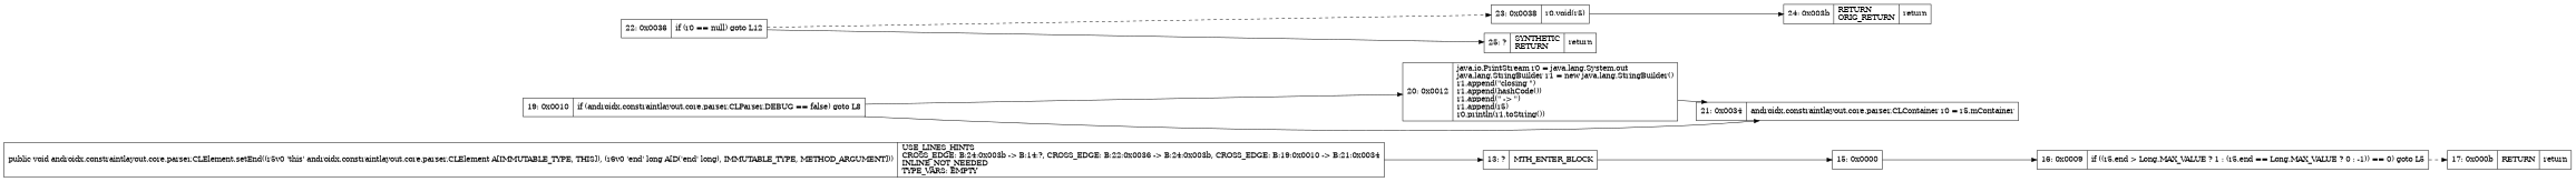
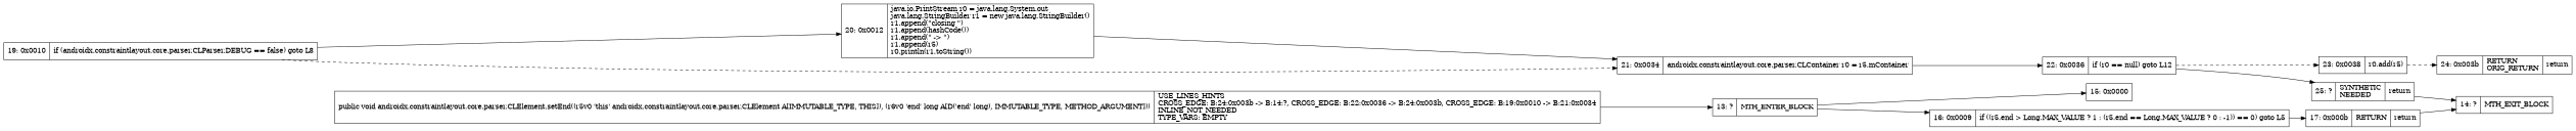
  digraph {
    rankdir=LR
    node [shape=record]
    n1 [label="{13\:\ ?|MTH_ENTER_BLOCK\l}"]
    n2 [label="{15\:\ 0x0000}"]
    n3 [label="{16\:\ 0x0009|if ((r5.end \> Long.MAX_VALUE ? 1 : (r5.end == Long.MAX_VALUE ? 0 : \-1)) == 0) goto L5\l}"]
    n4 [label="{17\:\ 0x000b|RETURN\l|return\l}"]
+   n5 [label="{14\:\ ?|MTH_EXIT_BLOCK\l}"]
    n6 [label="{19\:\ 0x0010|if (androidx.constraintlayout.core.parser.CLParser.DEBUG == false) goto L8\l}"]
    n7 [label="{20\:\ 0x0012|java.io.PrintStream r0 = java.lang.System.out\ljava.lang.StringBuilder r1 = new java.lang.StringBuilder()\lr1.append(\"closing \")\lr1.append(hashCode())\lr1.append(\" \-\> \")\lr1.append(r5)\lr0.println(r1.toString())\l}"]
    n8 [label="{21\:\ 0x0034|androidx.constraintlayout.core.parser.CLContainer r0 = r5.mContainer\l}"]
    n9 [label="{22\:\ 0x0036|if (r0 == null) goto L12\l}"]
-   n10 [label="{23\:\ 0x0038|r0.void(r5)\l}"]
-   n11 [label="{25\:\ ?|SYNTHETIC\lRETURN\l|return\l}"]
+   n10 [label="{23\:\ 0x0038|r0.add(r5)\l}"]
+   n11 [label="{25\:\ ?|SYNTHETIC\lNEEDED\l|return\l}"]
    n12 [label="{24\:\ 0x003b|RETURN\lORIG_RETURN\l|return\l}"]
    n13 [label="{public void androidx.constraintlayout.core.parser.CLElement.setEnd((r5v0 'this' androidx.constraintlayout.core.parser.CLElement A[IMMUTABLE_TYPE, THIS]), (r6v0 'end' long A[D('end' long), IMMUTABLE_TYPE, METHOD_ARGUMENT]))  | USE_LINES_HINTS\lCROSS_EDGE: B:24:0x003b \-\> B:14:?, CROSS_EDGE: B:22:0x0036 \-\> B:24:0x003b, CROSS_EDGE: B:19:0x0010 \-\> B:21:0x0034\lINLINE_NOT_NEEDED\lTYPE_VARS: EMPTY\l}"]
    n1 -> n2
-   n2 -> n3
-   n3 -> n4 [style=dashed]
+   n1 -> n3
+   n3 -> n4 [style=solid]
+   n4 -> n5
    n6 -> n7 [style=solid]
-   n6 -> n8
+   n6 -> n8 [style=dashed]
    n7 -> n8
+   n8 -> n9
    n9 -> n10 [style=dashed]
    n9 -> n11
-   n10 -> n12
+   n10 -> n12 [style=dashed]
+   n11 -> n5
    n13 -> n1
  }
